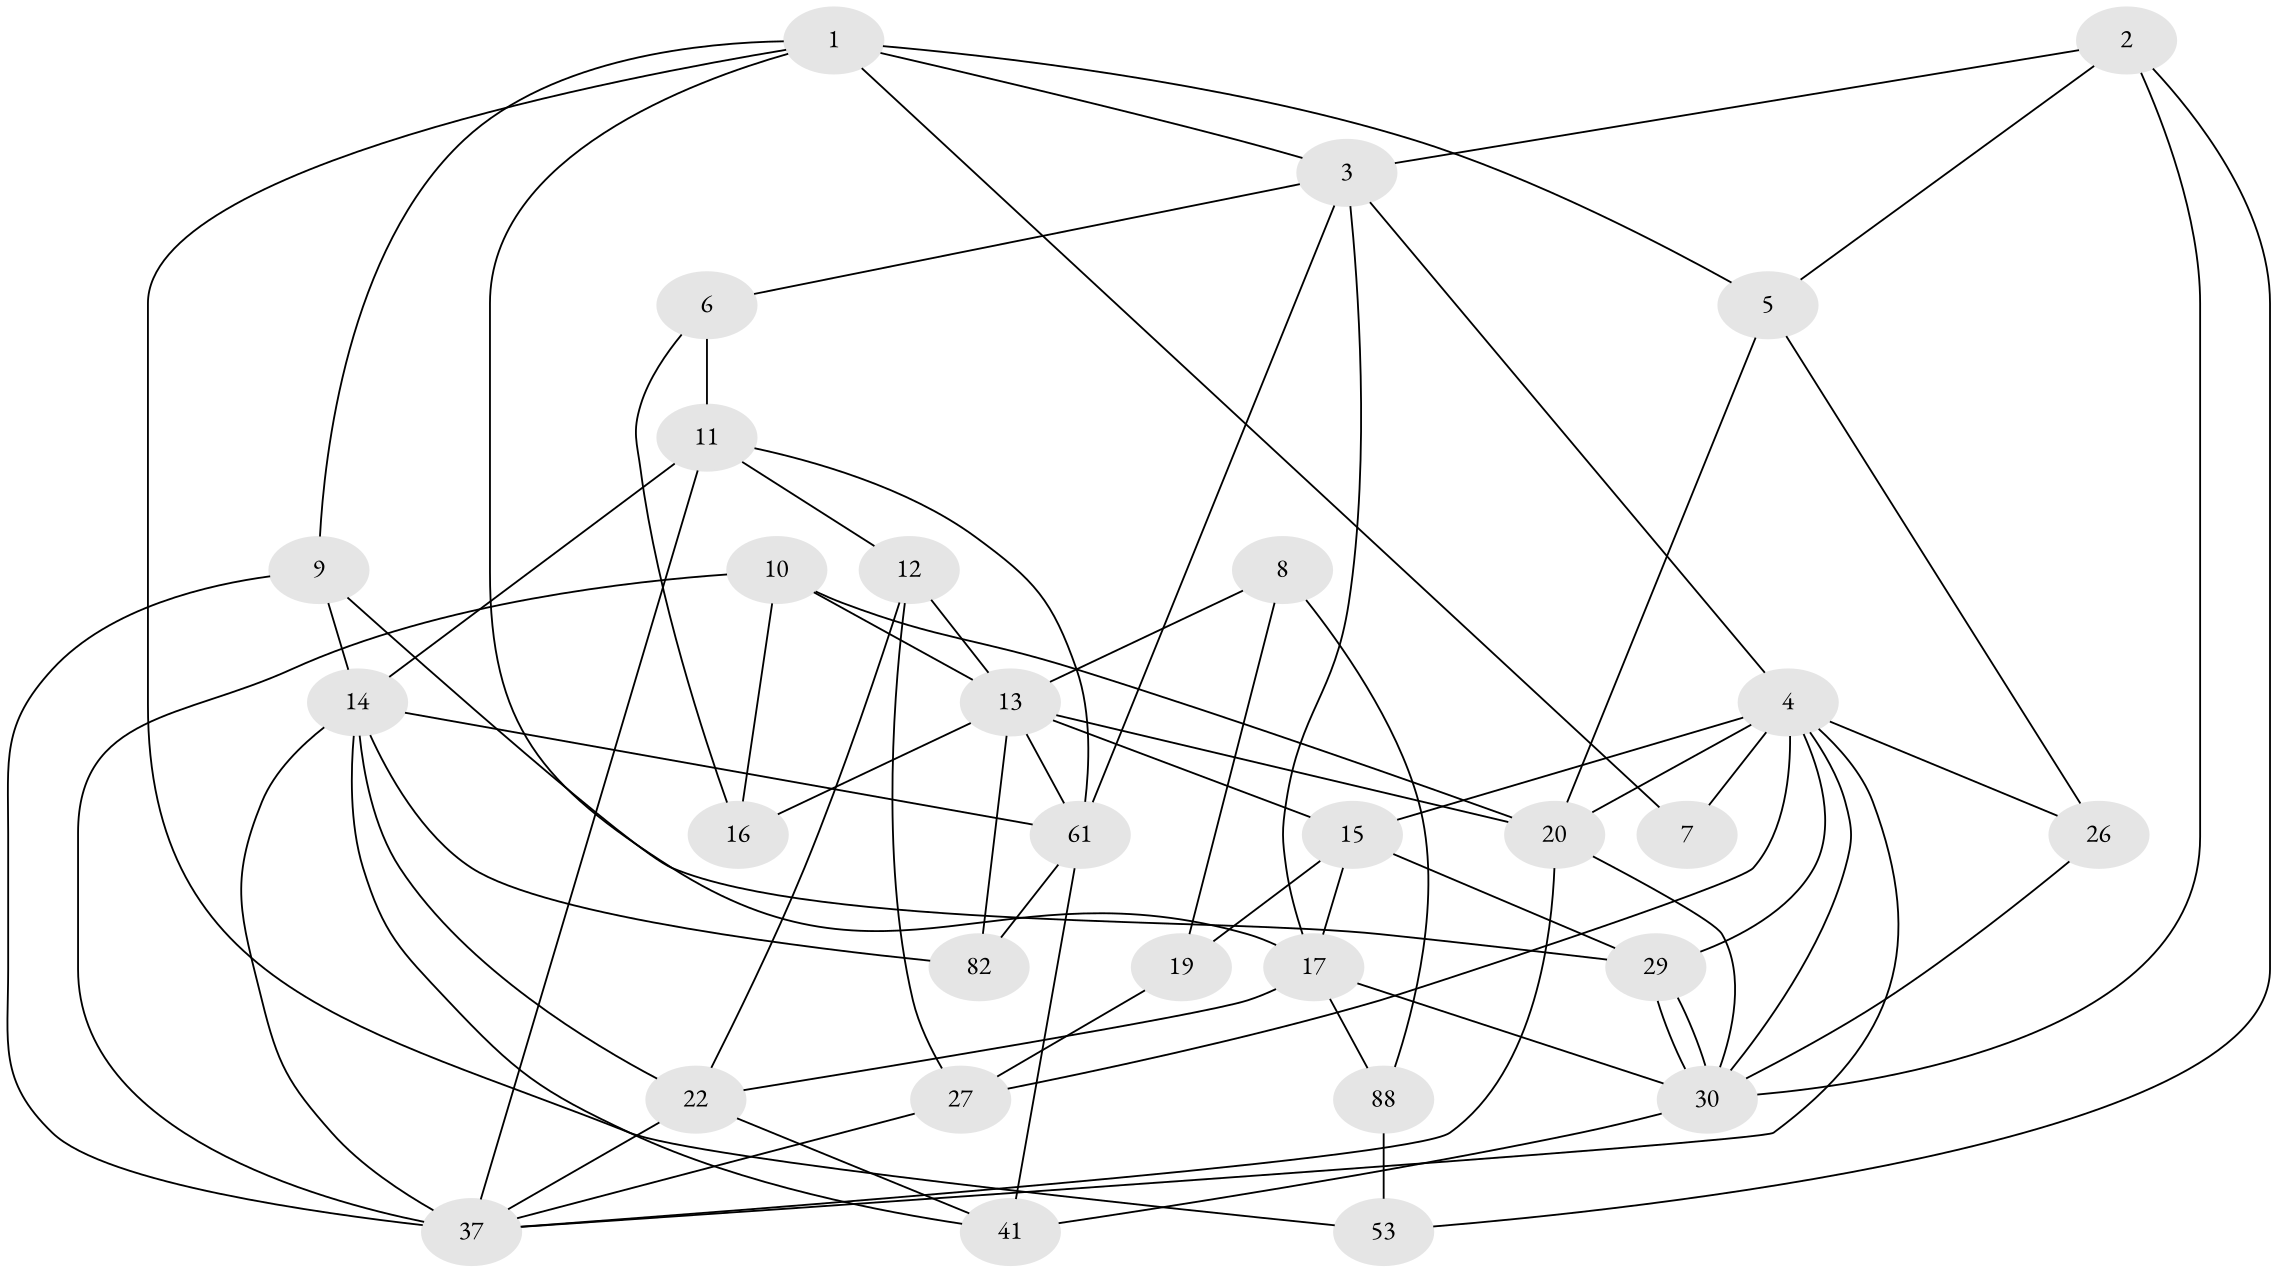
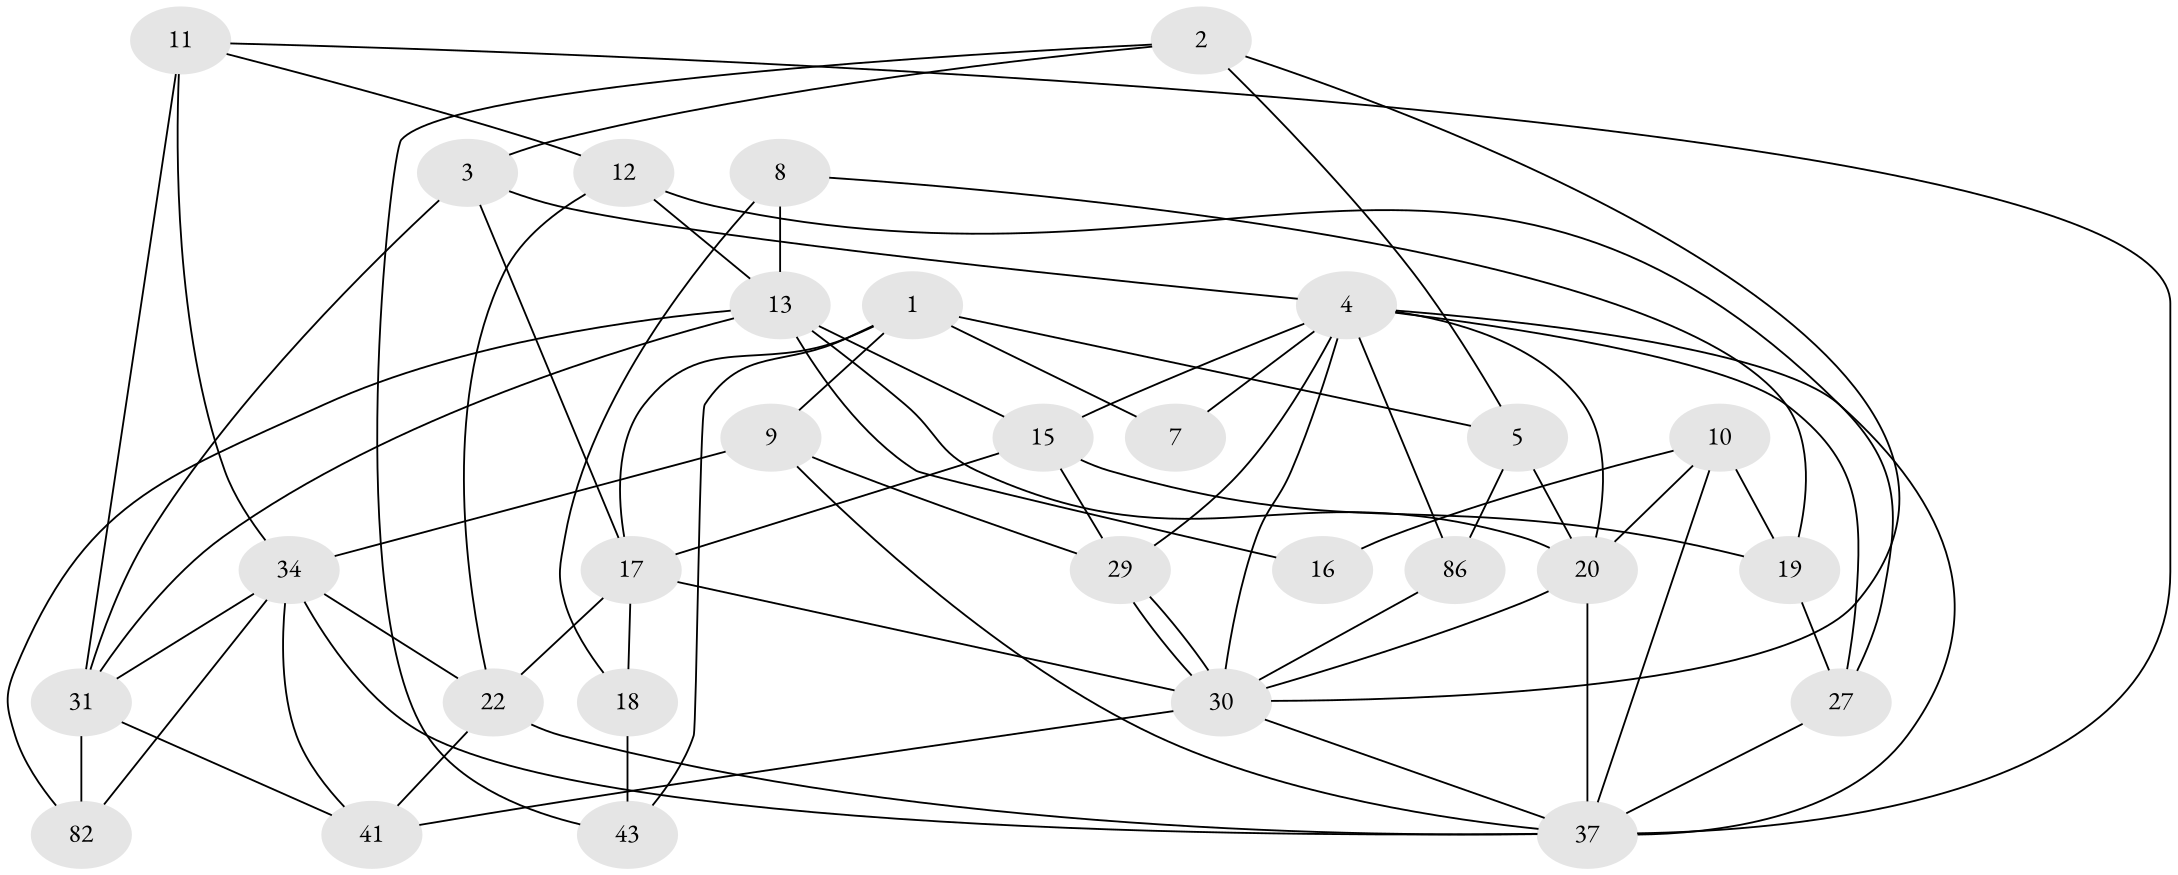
  graph {
    fontname="EB Garamond"
    node [color=gray90 fontname="EB Garamond" style=filled]
    edge [fontname="EB Garamond"]
    1 [super="+51"]
    3 [super="+24"]
    5
    7
    9 [super="+39"]
    17 [super="+48"]
-   43 [label=53]
+   43
    4 [super="+33"]
-   6 [super="+28"]
-   31 [super="+38" label=61]
+   31 [super="+38"]
    20 [super="+34"]
-   26 [super="+49"]
+   26 [super="+49" label=86]
    29
    37 [super="+44"]
-   14 [super="+36"]
-   18 [super="+21" label=88]
+   14 [super="+36" label=34]
+   18 [super="+21"]
    30 [super="+35"]
    n18 [label=22]
    2 [super="+46"]
    41
    15 [super="+23"]
    27
    11 [super="+40"]
    16
    n25 [label=82]
    19 [super="+45"]
    12 [super="+47"]
    13 [super="+50"]
    8
    10 [super="+22"]
-   1 -- 3
    1 -- 5
    1 -- 7
    1 -- 9
    1 -- 17
    1 -- 43
    3 -- 17
    3 -- 4
-   3 -- 6
    3 -- 31
    5 -- 20
    5 -- 26
    9 -- 29
    9 -- 37
    9 -- 14
    17 -- 18
    17 -- 30
    17 -- n18
    4 -- 7
    4 -- 20
    4 -- 26
    4 -- 29
    4 -- 37
    4 -- 30
    4 -- 15
    4 -- 27
-   6 -- 11
-   6 -- 16
    31 -- 41
    31 -- n25
    20 -- 37
    20 -- 30
    26 -- 30
    29 -- 30
    29 -- 30
    14 -- 31
    14 -- 37
    14 -- n18 [weight=2]
    14 -- 41
    14 -- n25
    18 -- 43
+   30 -- 37
    30 -- 41
    n18 -- 37
    n18 -- 41
    2 -- 3
    2 -- 5
    2 -- 43
    2 -- 30
    15 -- 17
    15 -- 29
    15 -- 19
    27 -- 37
    11 -- 31
    11 -- 37
    11 -- 14 [weight=2]
    11 -- 12
    19 -- 27
    12 -- n18
    12 -- 27
    12 -- 13
    13 -- 31
    13 -- 20
    13 -- 15 [weight=2]
    13 -- 16
    13 -- n25
    8 -- 18
    8 -- 19
    8 -- 13
    10 -- 20
    10 -- 37
    10 -- 16
-   10 -- 13
+   10 -- 19
  }
